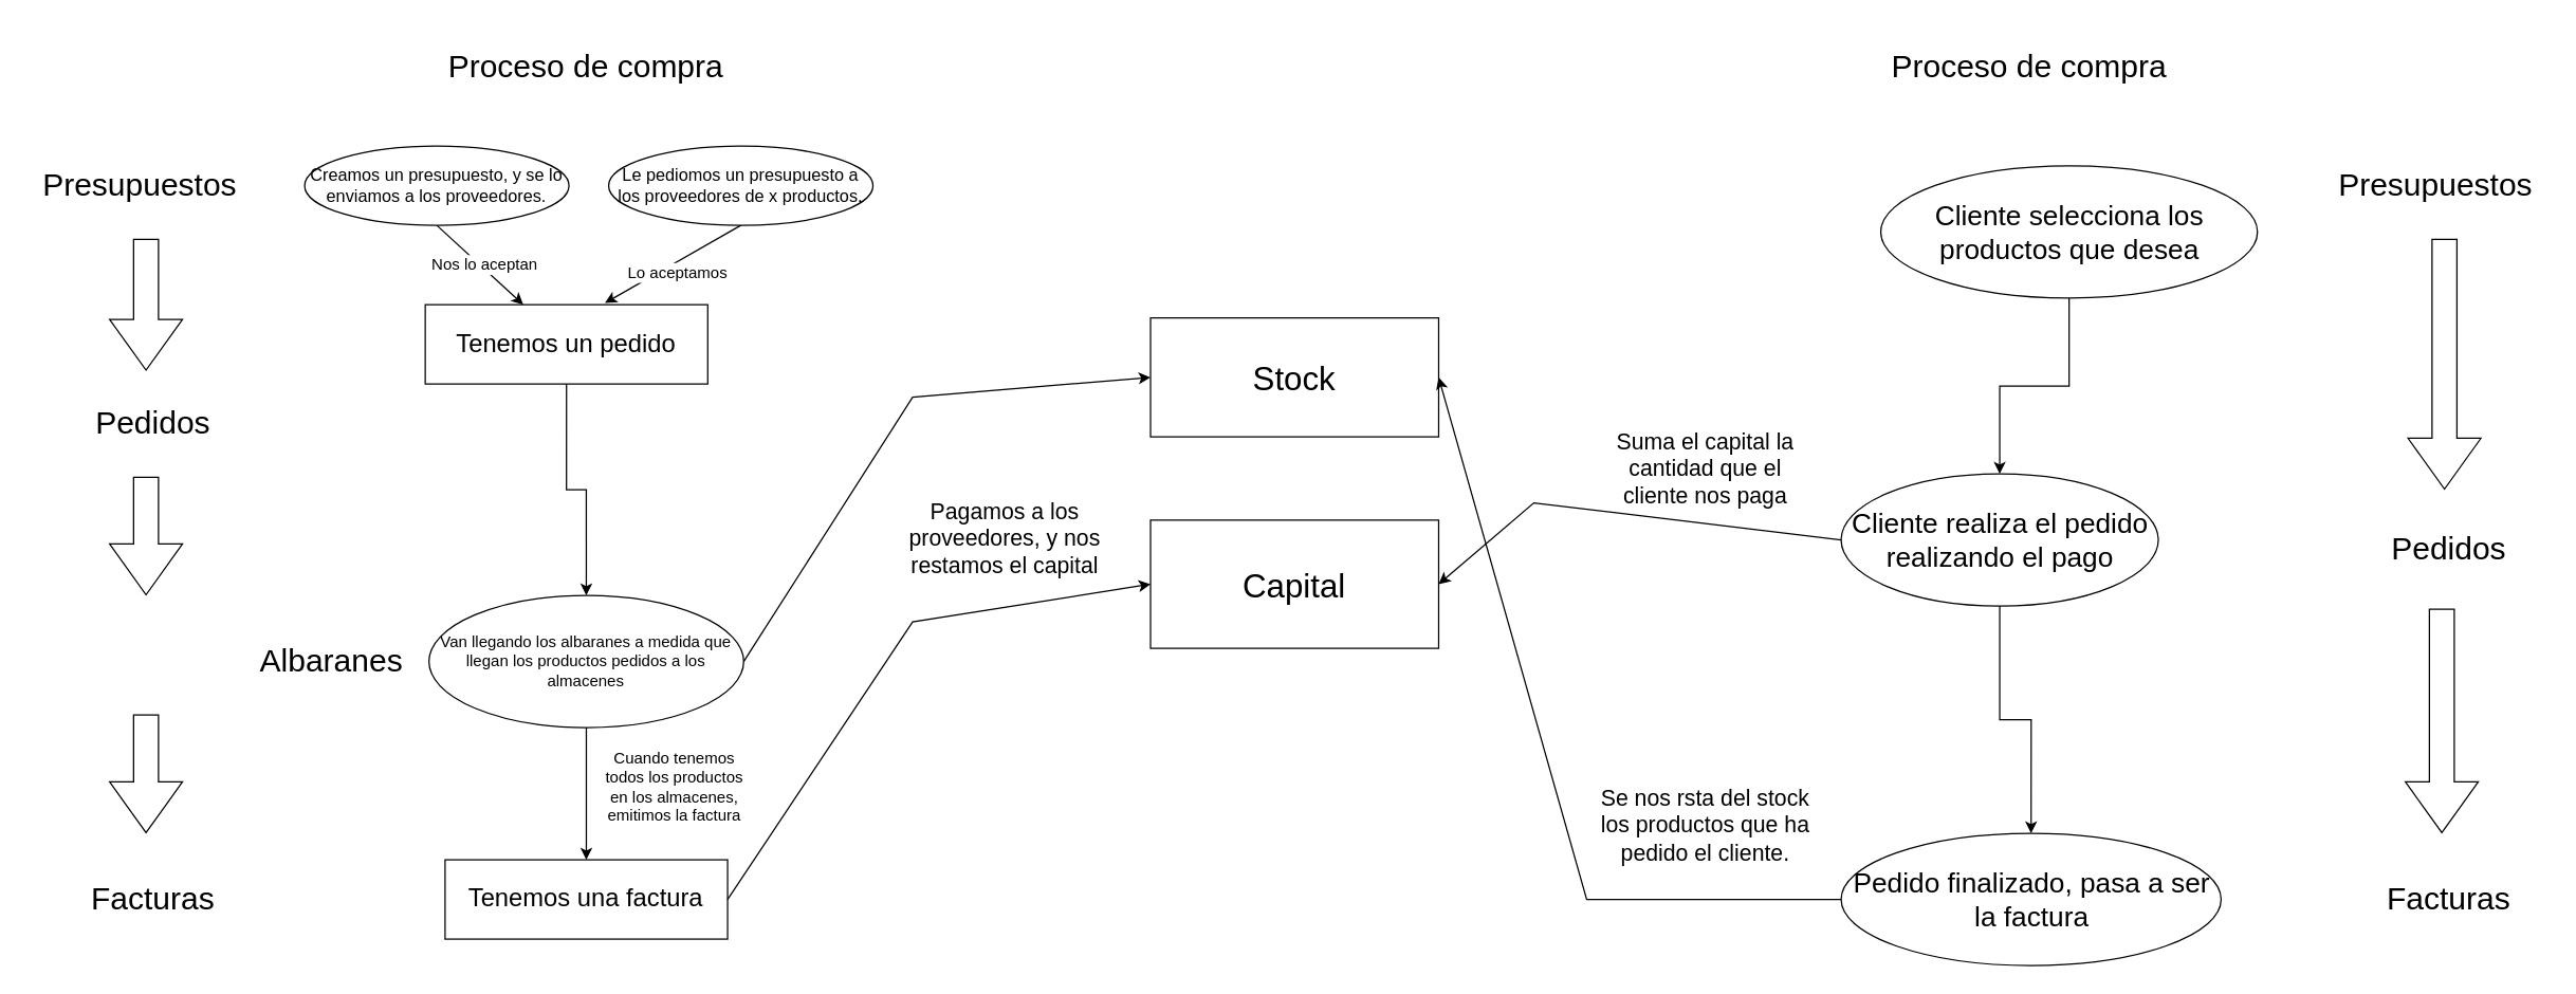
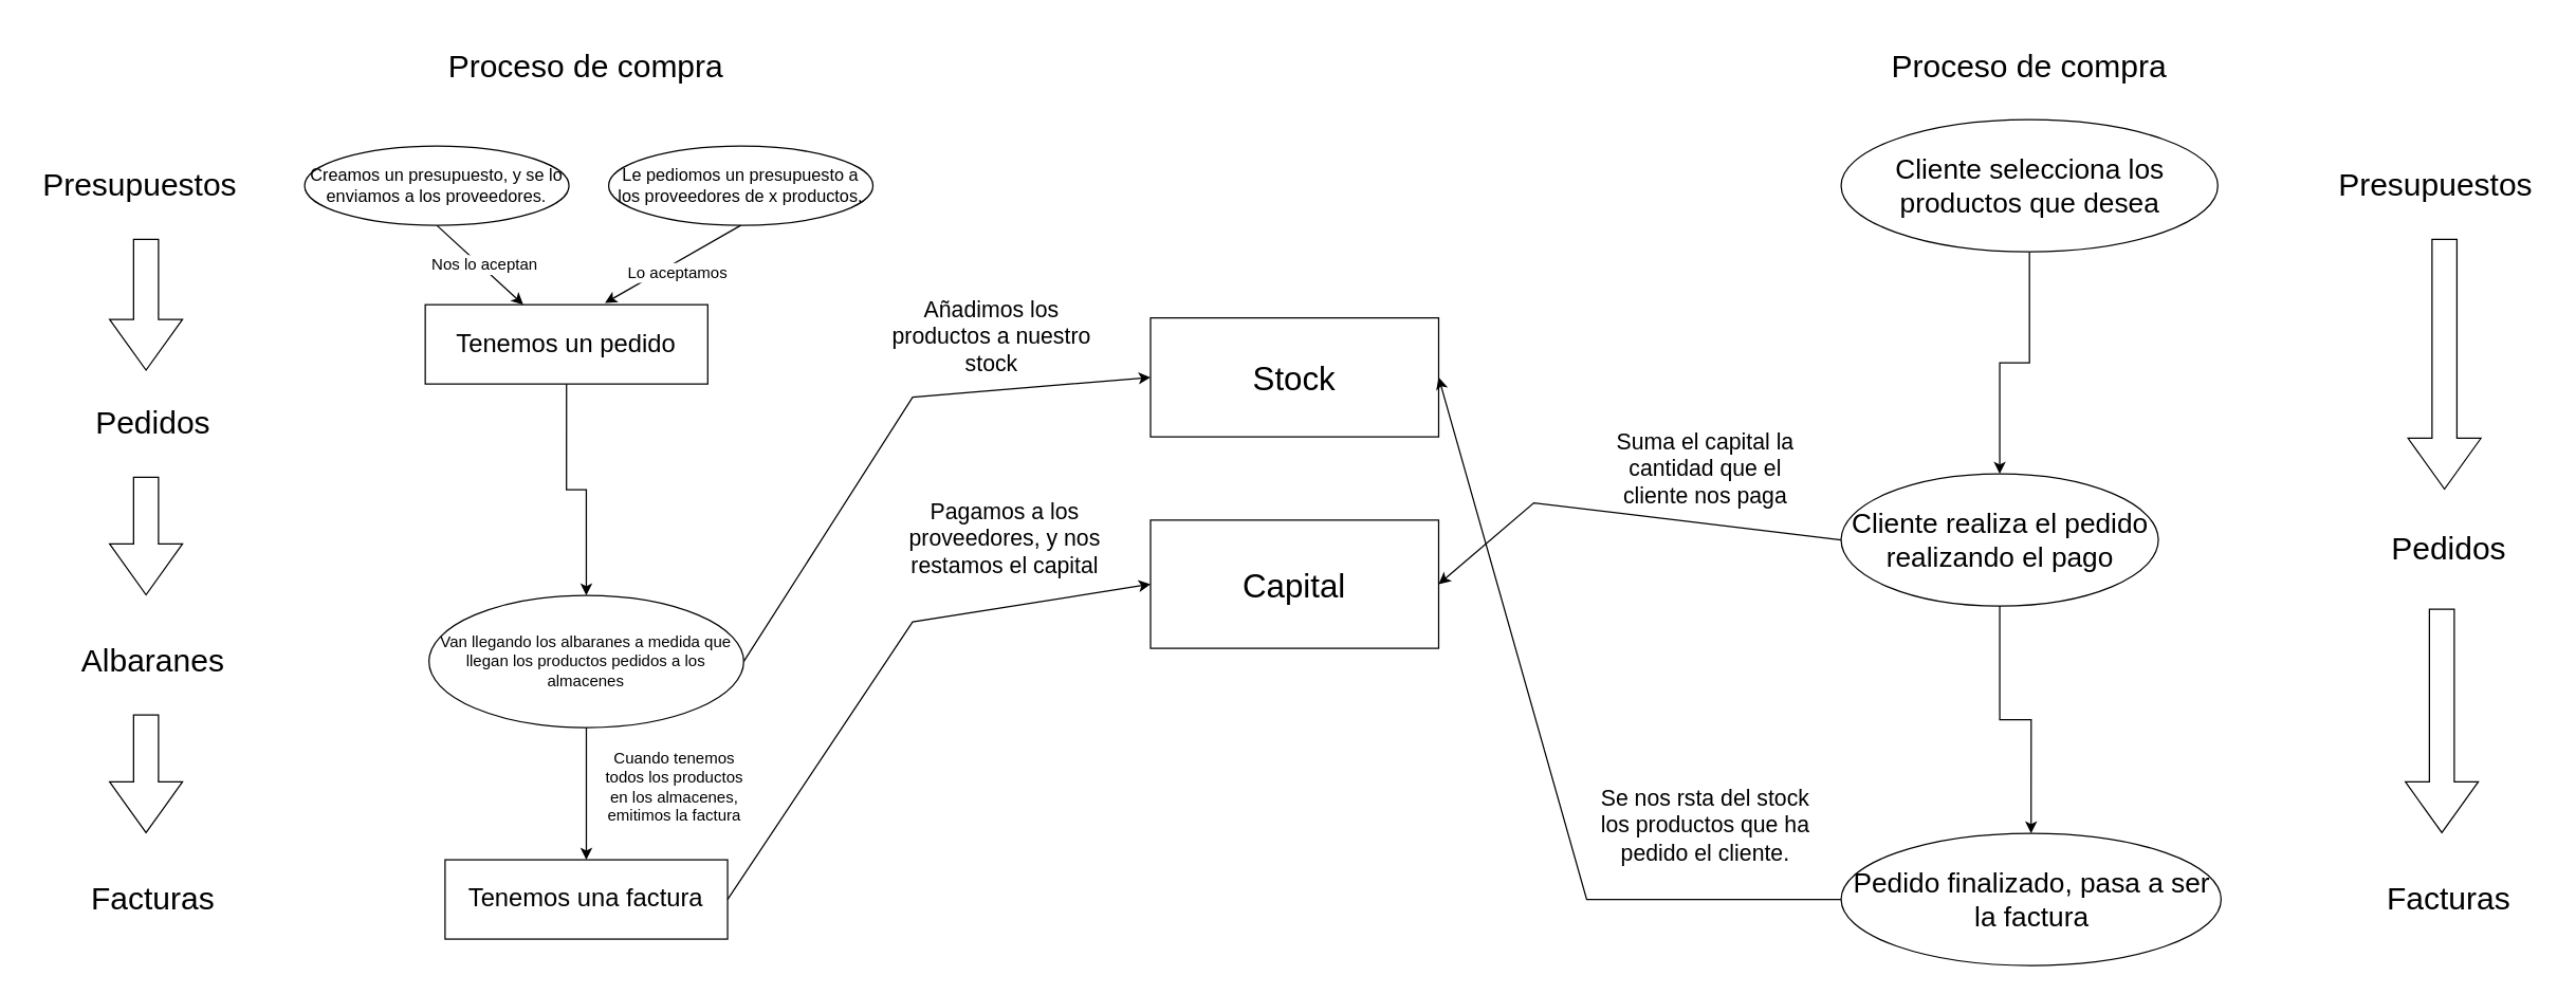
  <mxCell id="0" />
  <mxCell id="1" parent="0" />
  <mxCell id="2" value="&lt;font style=&quot;font-size: 25px;&quot;&gt;Stock&lt;/font&gt;" style="whiteSpace=wrap;html=1;align=center;" vertex="1" parent="1"><mxGeometry x="870" y="240" width="218" height="90" as="geometry" /></mxCell>
  <mxCell id="3" value="&lt;font style=&quot;font-size: 25px;&quot;&gt;Capital&lt;/font&gt;" style="whiteSpace=wrap;html=1;align=center;" vertex="1" parent="1"><mxGeometry x="870" y="393" width="218" height="97" as="geometry" /></mxCell>
  <mxCell id="4" value="&lt;font style=&quot;font-size: 24px;&quot;&gt;Proceso de compra&lt;/font&gt;" style="text;html=1;strokeColor=none;fillColor=none;align=center;verticalAlign=middle;whiteSpace=wrap;rounded=0;" vertex="1" parent="1"><mxGeometry x="328.12" y="20" width="230" height="60" as="geometry" /></mxCell>
  <mxCell id="5" value="" style="endArrow=classic;html=1;rounded=0;exitX=0.5;exitY=1;exitDx=0;exitDy=0;" edge="1" parent="1" source="10" target="9"><mxGeometry width="50" height="50" relative="1" as="geometry"><mxPoint x="377.5" y="220" as="sourcePoint" /><mxPoint x="450" y="340" as="targetPoint" /></mxGeometry></mxCell>
  <mxCell id="6" value="Text" style="edgeLabel;html=1;align=center;verticalAlign=middle;resizable=0;points=[];" vertex="1" connectable="0" parent="5"><mxGeometry x="0.036" y="1" relative="1" as="geometry"><mxPoint as="offset" /></mxGeometry></mxCell>
  <mxCell id="7" value="&lt;font style=&quot;font-size: 12px;&quot;&gt;Nos lo aceptan&lt;/font&gt;" style="edgeLabel;html=1;align=center;verticalAlign=middle;resizable=0;points=[];" vertex="1" connectable="0" parent="5"><mxGeometry x="0.043" y="2" relative="1" as="geometry"><mxPoint as="offset" /></mxGeometry></mxCell>
  <mxCell id="8" style="edgeStyle=orthogonalEdgeStyle;rounded=0;orthogonalLoop=1;jettySize=auto;html=1;exitX=0.5;exitY=1;exitDx=0;exitDy=0;entryX=0.5;entryY=0;entryDx=0;entryDy=0;" edge="1" parent="1" source="9" target="22"><mxGeometry relative="1" as="geometry"><mxPoint x="443" y="410" as="targetPoint" /></mxGeometry></mxCell>
  <mxCell id="9" value="&lt;font style=&quot;font-size: 19px;&quot;&gt;Tenemos un pedido&lt;/font&gt;" style="rounded=0;whiteSpace=wrap;html=1;" vertex="1" parent="1"><mxGeometry x="321.25" y="230" width="213.75" height="60" as="geometry" /></mxCell>
  <mxCell id="10" value="&lt;font style=&quot;font-size: 13px;&quot;&gt;Creamos un presupuesto, y se lo enviamos a los proveedores.&lt;/font&gt;" style="ellipse;whiteSpace=wrap;html=1;align=center;" vertex="1" parent="1"><mxGeometry x="230" y="110" width="200" height="60" as="geometry" /></mxCell>
  <mxCell id="11" value="&lt;font style=&quot;font-size: 13px;&quot;&gt;Le pediomos un presupuesto a los proveedores de x productos.&lt;/font&gt;" style="ellipse;whiteSpace=wrap;html=1;align=center;" vertex="1" parent="1"><mxGeometry x="460" y="110" width="200" height="60" as="geometry" /></mxCell>
  <mxCell id="12" value="" style="endArrow=classic;html=1;rounded=0;exitX=0.5;exitY=1;exitDx=0;exitDy=0;entryX=0.636;entryY=-0.021;entryDx=0;entryDy=0;entryPerimeter=0;" edge="1" parent="1" source="11" target="9"><mxGeometry width="50" height="50" relative="1" as="geometry"><mxPoint x="670" y="340" as="sourcePoint" /><mxPoint x="720" y="290" as="targetPoint" /></mxGeometry></mxCell>
  <mxCell id="13" value="&lt;font style=&quot;font-size: 12px;&quot;&gt;Lo aceptamos&lt;/font&gt;" style="edgeLabel;html=1;align=center;verticalAlign=middle;resizable=0;points=[];" vertex="1" connectable="0" parent="12"><mxGeometry x="-0.078" y="-1" relative="1" as="geometry"><mxPoint y="9" as="offset" /></mxGeometry></mxCell>
  <mxCell id="14" value="&lt;font style=&quot;font-size: 24px;&quot;&gt;Presupuestos&lt;/font&gt;" style="text;html=1;align=center;verticalAlign=middle;resizable=0;points=[];autosize=1;strokeColor=none;fillColor=none;" vertex="1" parent="1"><mxGeometry x="20" y="120" width="170" height="40" as="geometry" /></mxCell>
  <mxCell id="15" value="" style="shape=flexArrow;endArrow=classic;html=1;rounded=0;endWidth=35.294;endSize=12.471;width=18.824;" edge="1" parent="1"><mxGeometry width="50" height="50" relative="1" as="geometry"><mxPoint x="110" y="180" as="sourcePoint" /><mxPoint x="110" y="280" as="targetPoint" /></mxGeometry></mxCell>
  <mxCell id="16" value="&lt;font style=&quot;font-size: 24px;&quot;&gt;Pedidos&lt;/font&gt;" style="text;html=1;align=center;verticalAlign=middle;resizable=0;points=[];autosize=1;strokeColor=none;fillColor=none;" vertex="1" parent="1"><mxGeometry x="60" y="300" width="110" height="40" as="geometry" /></mxCell>
  <mxCell id="17" value="" style="shape=flexArrow;endArrow=classic;html=1;rounded=0;endWidth=35.294;endSize=12.471;width=18.824;" edge="1" parent="1"><mxGeometry width="50" height="50" relative="1" as="geometry"><mxPoint x="110" y="360" as="sourcePoint" /><mxPoint x="110" y="450" as="targetPoint" /><Array as="points" /></mxGeometry></mxCell>
- <mxCell id="18" value="&lt;font style=&quot;font-size: 24px;&quot;&gt;Albaranes&lt;/font&gt;" style="text;html=1;align=center;verticalAlign=middle;resizable=0;points=[];autosize=1;strokeColor=none;fillColor=none;" vertex="1" parent="1"><mxGeometry x="185" y="480" width="130" height="40" as="geometry" /></mxCell>
+ <mxCell id="18" value="&lt;font style=&quot;font-size: 24px;&quot;&gt;Albaranes&lt;/font&gt;" style="text;html=1;align=center;verticalAlign=middle;resizable=0;points=[];autosize=1;strokeColor=none;fillColor=none;" vertex="1" parent="1"><mxGeometry x="50" y="480" width="130" height="40" as="geometry" /></mxCell>
  <mxCell id="19" value="" style="shape=flexArrow;endArrow=classic;html=1;rounded=0;endWidth=35.294;endSize=12.471;width=18.824;" edge="1" parent="1"><mxGeometry width="50" height="50" relative="1" as="geometry"><mxPoint x="110" y="540" as="sourcePoint" /><mxPoint x="110" y="630" as="targetPoint" /><Array as="points" /></mxGeometry></mxCell>
  <mxCell id="20" value="&lt;font style=&quot;font-size: 24px;&quot;&gt;Facturas&lt;/font&gt;" style="text;html=1;align=center;verticalAlign=middle;resizable=0;points=[];autosize=1;strokeColor=none;fillColor=none;" vertex="1" parent="1"><mxGeometry x="55" y="660" width="120" height="40" as="geometry" /></mxCell>
  <mxCell id="21" style="edgeStyle=orthogonalEdgeStyle;rounded=0;orthogonalLoop=1;jettySize=auto;html=1;exitX=0.5;exitY=1;exitDx=0;exitDy=0;entryX=0.5;entryY=0;entryDx=0;entryDy=0;" edge="1" parent="1" source="22" target="23"><mxGeometry relative="1" as="geometry" /></mxCell>
  <mxCell id="22" value="Van llegando los albaranes a medida que llegan los productos pedidos a los almacenes" style="ellipse;whiteSpace=wrap;html=1;align=center;" vertex="1" parent="1"><mxGeometry x="324.06" y="450" width="238.13" height="100" as="geometry" /></mxCell>
  <mxCell id="23" value="&lt;font style=&quot;font-size: 19px;&quot;&gt;Tenemos una factura&lt;/font&gt;" style="rounded=0;whiteSpace=wrap;html=1;" vertex="1" parent="1"><mxGeometry x="336.25" y="650" width="213.75" height="60" as="geometry" /></mxCell>
  <mxCell id="24" value="Cuando tenemos todos los productos en los almacenes, emitimos la factura" style="text;html=1;strokeColor=none;fillColor=none;align=center;verticalAlign=middle;whiteSpace=wrap;rounded=0;" vertex="1" parent="1"><mxGeometry x="450" y="570" width="120" height="50" as="geometry" /></mxCell>
  <mxCell id="25" value="" style="endArrow=classic;html=1;rounded=0;exitX=1;exitY=0.5;exitDx=0;exitDy=0;entryX=0;entryY=0.5;entryDx=0;entryDy=0;" edge="1" parent="1" source="22" target="2"><mxGeometry width="50" height="50" relative="1" as="geometry"><mxPoint x="670" y="580" as="sourcePoint" /><mxPoint x="720" y="530" as="targetPoint" /><Array as="points"><mxPoint x="690" y="300" /></Array></mxGeometry></mxCell>
+ <mxCell id="26" value="&lt;font style=&quot;font-size: 17px;&quot;&gt;Añadimos los productos a nuestro stock&lt;/font&gt;" style="text;html=1;strokeColor=none;fillColor=none;align=center;verticalAlign=middle;whiteSpace=wrap;rounded=0;" vertex="1" parent="1"><mxGeometry x="670" y="240" width="160" height="30" as="geometry" /></mxCell>
  <mxCell id="27" value="" style="endArrow=classic;html=1;rounded=0;exitX=1;exitY=0.5;exitDx=0;exitDy=0;entryX=0;entryY=0.5;entryDx=0;entryDy=0;" edge="1" parent="1" source="23" target="3"><mxGeometry width="50" height="50" relative="1" as="geometry"><mxPoint x="560" y="675" as="sourcePoint" /><mxPoint x="880" y="295" as="targetPoint" /><Array as="points"><mxPoint x="690" y="470" /></Array></mxGeometry></mxCell>
  <mxCell id="28" value="&lt;font style=&quot;font-size: 17px;&quot;&gt;Pagamos a los proveedores, y nos restamos el capital&lt;/font&gt;" style="text;html=1;strokeColor=none;fillColor=none;align=center;verticalAlign=middle;whiteSpace=wrap;rounded=0;" vertex="1" parent="1"><mxGeometry x="680" y="393" width="160" height="30" as="geometry" /></mxCell>
  <mxCell id="29" value="&lt;font style=&quot;font-size: 24px;&quot;&gt;Proceso de compra&lt;/font&gt;" style="text;html=1;strokeColor=none;fillColor=none;align=center;verticalAlign=middle;whiteSpace=wrap;rounded=0;" vertex="1" parent="1"><mxGeometry x="1420" y="20" width="230" height="60" as="geometry" /></mxCell>
  <mxCell id="30" style="edgeStyle=orthogonalEdgeStyle;rounded=0;orthogonalLoop=1;jettySize=auto;html=1;exitX=0.5;exitY=1;exitDx=0;exitDy=0;entryX=0.5;entryY=0;entryDx=0;entryDy=0;" edge="1" parent="1" source="31" target="38"><mxGeometry relative="1" as="geometry" /></mxCell>
- <mxCell id="31" value="&lt;font style=&quot;font-size: 21px;&quot;&gt;Cliente selecciona los productos que desea&lt;/font&gt;" style="ellipse;whiteSpace=wrap;html=1;align=center;" vertex="1" parent="1"><mxGeometry x="1422.5" y="125" width="285" height="100" as="geometry" /></mxCell>
+ <mxCell id="31" value="&lt;font style=&quot;font-size: 21px;&quot;&gt;Cliente selecciona los productos que desea&lt;/font&gt;" style="ellipse;whiteSpace=wrap;html=1;align=center;" vertex="1" parent="1"><mxGeometry x="1392.5" y="90" width="285" height="100" as="geometry" /></mxCell>
  <mxCell id="32" value="&lt;font style=&quot;font-size: 24px;&quot;&gt;Presupuestos&lt;/font&gt;" style="text;html=1;align=center;verticalAlign=middle;resizable=0;points=[];autosize=1;strokeColor=none;fillColor=none;" vertex="1" parent="1"><mxGeometry x="1757" y="120" width="170" height="40" as="geometry" /></mxCell>
  <mxCell id="33" value="" style="shape=flexArrow;endArrow=classic;html=1;rounded=0;endWidth=35.294;endSize=12.471;width=18.824;" edge="1" parent="1"><mxGeometry width="50" height="50" relative="1" as="geometry"><mxPoint x="1849" y="180" as="sourcePoint" /><mxPoint x="1849" y="370" as="targetPoint" /></mxGeometry></mxCell>
  <mxCell id="34" value="&lt;font style=&quot;font-size: 24px;&quot;&gt;Pedidos&lt;/font&gt;" style="text;html=1;align=center;verticalAlign=middle;resizable=0;points=[];autosize=1;strokeColor=none;fillColor=none;" vertex="1" parent="1"><mxGeometry x="1797" y="395" width="110" height="40" as="geometry" /></mxCell>
  <mxCell id="35" value="" style="shape=flexArrow;endArrow=classic;html=1;rounded=0;endWidth=35.294;endSize=12.471;width=18.824;" edge="1" parent="1"><mxGeometry width="50" height="50" relative="1" as="geometry"><mxPoint x="1847" y="460" as="sourcePoint" /><mxPoint x="1847" y="630" as="targetPoint" /><Array as="points" /></mxGeometry></mxCell>
  <mxCell id="36" value="&lt;font style=&quot;font-size: 24px;&quot;&gt;Facturas&lt;/font&gt;" style="text;html=1;align=center;verticalAlign=middle;resizable=0;points=[];autosize=1;strokeColor=none;fillColor=none;" vertex="1" parent="1"><mxGeometry x="1792" y="660" width="120" height="40" as="geometry" /></mxCell>
  <mxCell id="37" style="edgeStyle=orthogonalEdgeStyle;rounded=0;orthogonalLoop=1;jettySize=auto;html=1;exitX=0.5;exitY=1;exitDx=0;exitDy=0;entryX=0.5;entryY=0;entryDx=0;entryDy=0;" edge="1" parent="1" source="38" target="39"><mxGeometry relative="1" as="geometry" /></mxCell>
  <mxCell id="38" value="&lt;font style=&quot;font-size: 21px;&quot;&gt;Cliente realiza el pedido realizando el pago&lt;/font&gt;" style="ellipse;whiteSpace=wrap;html=1;align=center;" vertex="1" parent="1"><mxGeometry x="1392.5" y="358" width="240" height="100" as="geometry" /></mxCell>
  <mxCell id="39" value="&lt;span style=&quot;font-size: 21px;&quot;&gt;Pedido finalizado, pasa a ser la factura&lt;/span&gt;" style="ellipse;whiteSpace=wrap;html=1;align=center;" vertex="1" parent="1"><mxGeometry x="1392.5" y="630" width="287.5" height="100" as="geometry" /></mxCell>
  <mxCell id="40" value="" style="endArrow=classic;html=1;rounded=0;exitX=0;exitY=0.5;exitDx=0;exitDy=0;entryX=1;entryY=0.5;entryDx=0;entryDy=0;" edge="1" parent="1" source="38" target="3"><mxGeometry width="50" height="50" relative="1" as="geometry"><mxPoint x="1040" y="460" as="sourcePoint" /><mxPoint x="1090" y="410" as="targetPoint" /><Array as="points"><mxPoint x="1160" y="380" /></Array></mxGeometry></mxCell>
  <mxCell id="41" value="&lt;font style=&quot;font-size: 17px;&quot;&gt;Suma el capital la cantidad que el cliente nos paga&lt;/font&gt;" style="text;html=1;strokeColor=none;fillColor=none;align=center;verticalAlign=middle;whiteSpace=wrap;rounded=0;" vertex="1" parent="1"><mxGeometry x="1210" y="340" width="160" height="30" as="geometry" /></mxCell>
  <mxCell id="42" value="" style="endArrow=classic;html=1;rounded=0;exitX=0;exitY=0.5;exitDx=0;exitDy=0;entryX=1;entryY=0.5;entryDx=0;entryDy=0;" edge="1" parent="1" source="39" target="2"><mxGeometry width="50" height="50" relative="1" as="geometry"><mxPoint x="1040" y="460" as="sourcePoint" /><mxPoint x="1090" y="410" as="targetPoint" /><Array as="points"><mxPoint x="1200" y="680" /></Array></mxGeometry></mxCell>
  <mxCell id="43" value="&lt;font style=&quot;font-size: 17px;&quot;&gt;Se nos rsta del stock los productos que ha pedido el cliente.&lt;/font&gt;" style="text;html=1;strokeColor=none;fillColor=none;align=center;verticalAlign=middle;whiteSpace=wrap;rounded=0;" vertex="1" parent="1"><mxGeometry x="1210" y="610" width="160" height="30" as="geometry" /></mxCell>
